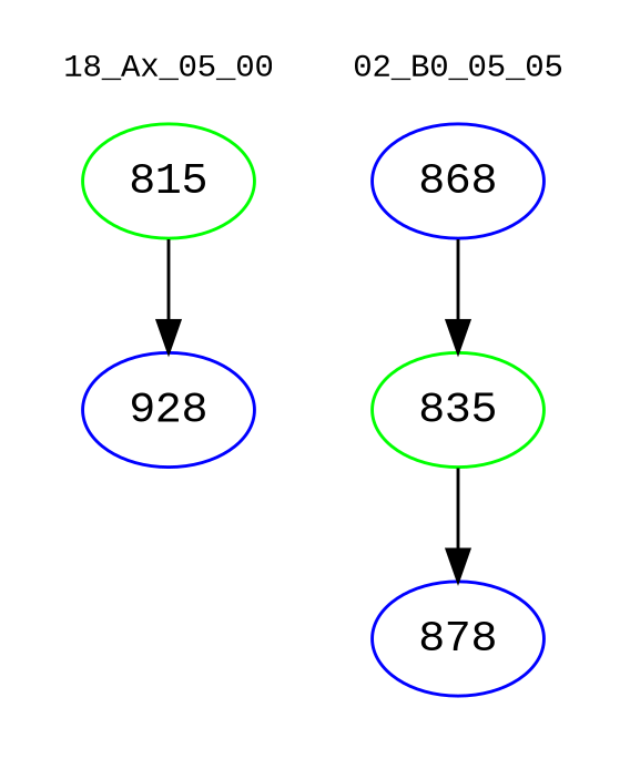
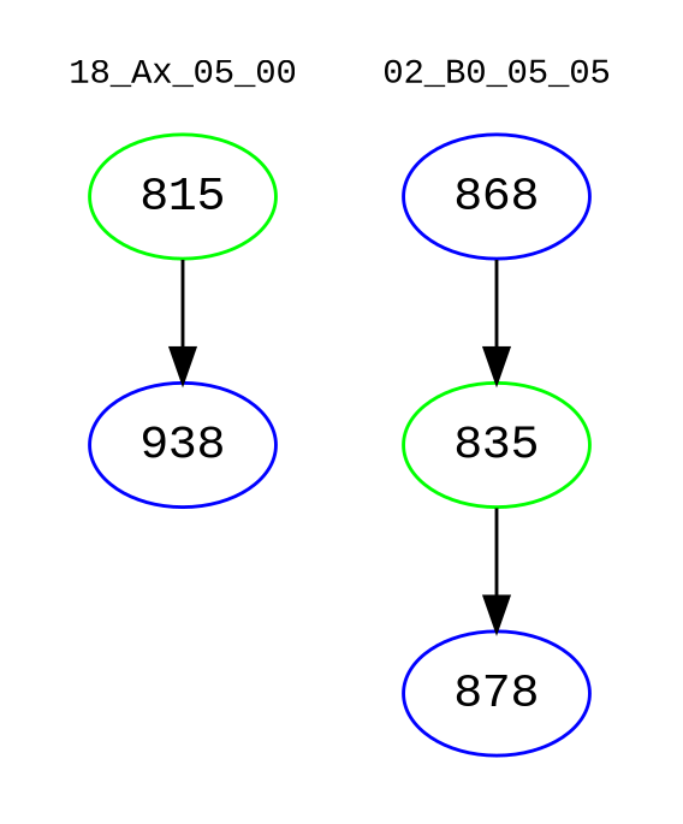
  digraph {
    fontname="Liberation Mono"
    node [color=blue fontname="Liberation Mono"]
    edge [color=black fontname="Liberation Mono"]
    n1 [color=green label=815]
-   n2 [label=928]
+   n2 [label=938]
    n3 [label=868]
    n4 [color=green label=835]
    n5 [label=878]
    subgraph cluster_1 {
      color=white
      fontsize=10
      label="18_Ax_05_00"
      n1
      n2
    }
    subgraph cluster_2 {
      color=white
      fontsize=10
      label="02_B0_05_05"
      n3
      n4
      n5
    }
    n1 -> n2
    n3 -> n4
    n4 -> n5
  }
